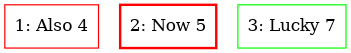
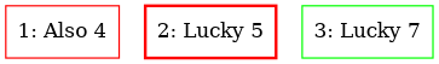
  digraph {
    node [color=red shape=box]
    n1 [label="1: Also 4"]
-   n2 [label="2: Now 5" style=bold]
+   n2 [label="2: Lucky 5" style=bold]
    n3 [color=green label="3: Lucky 7"]
  }
